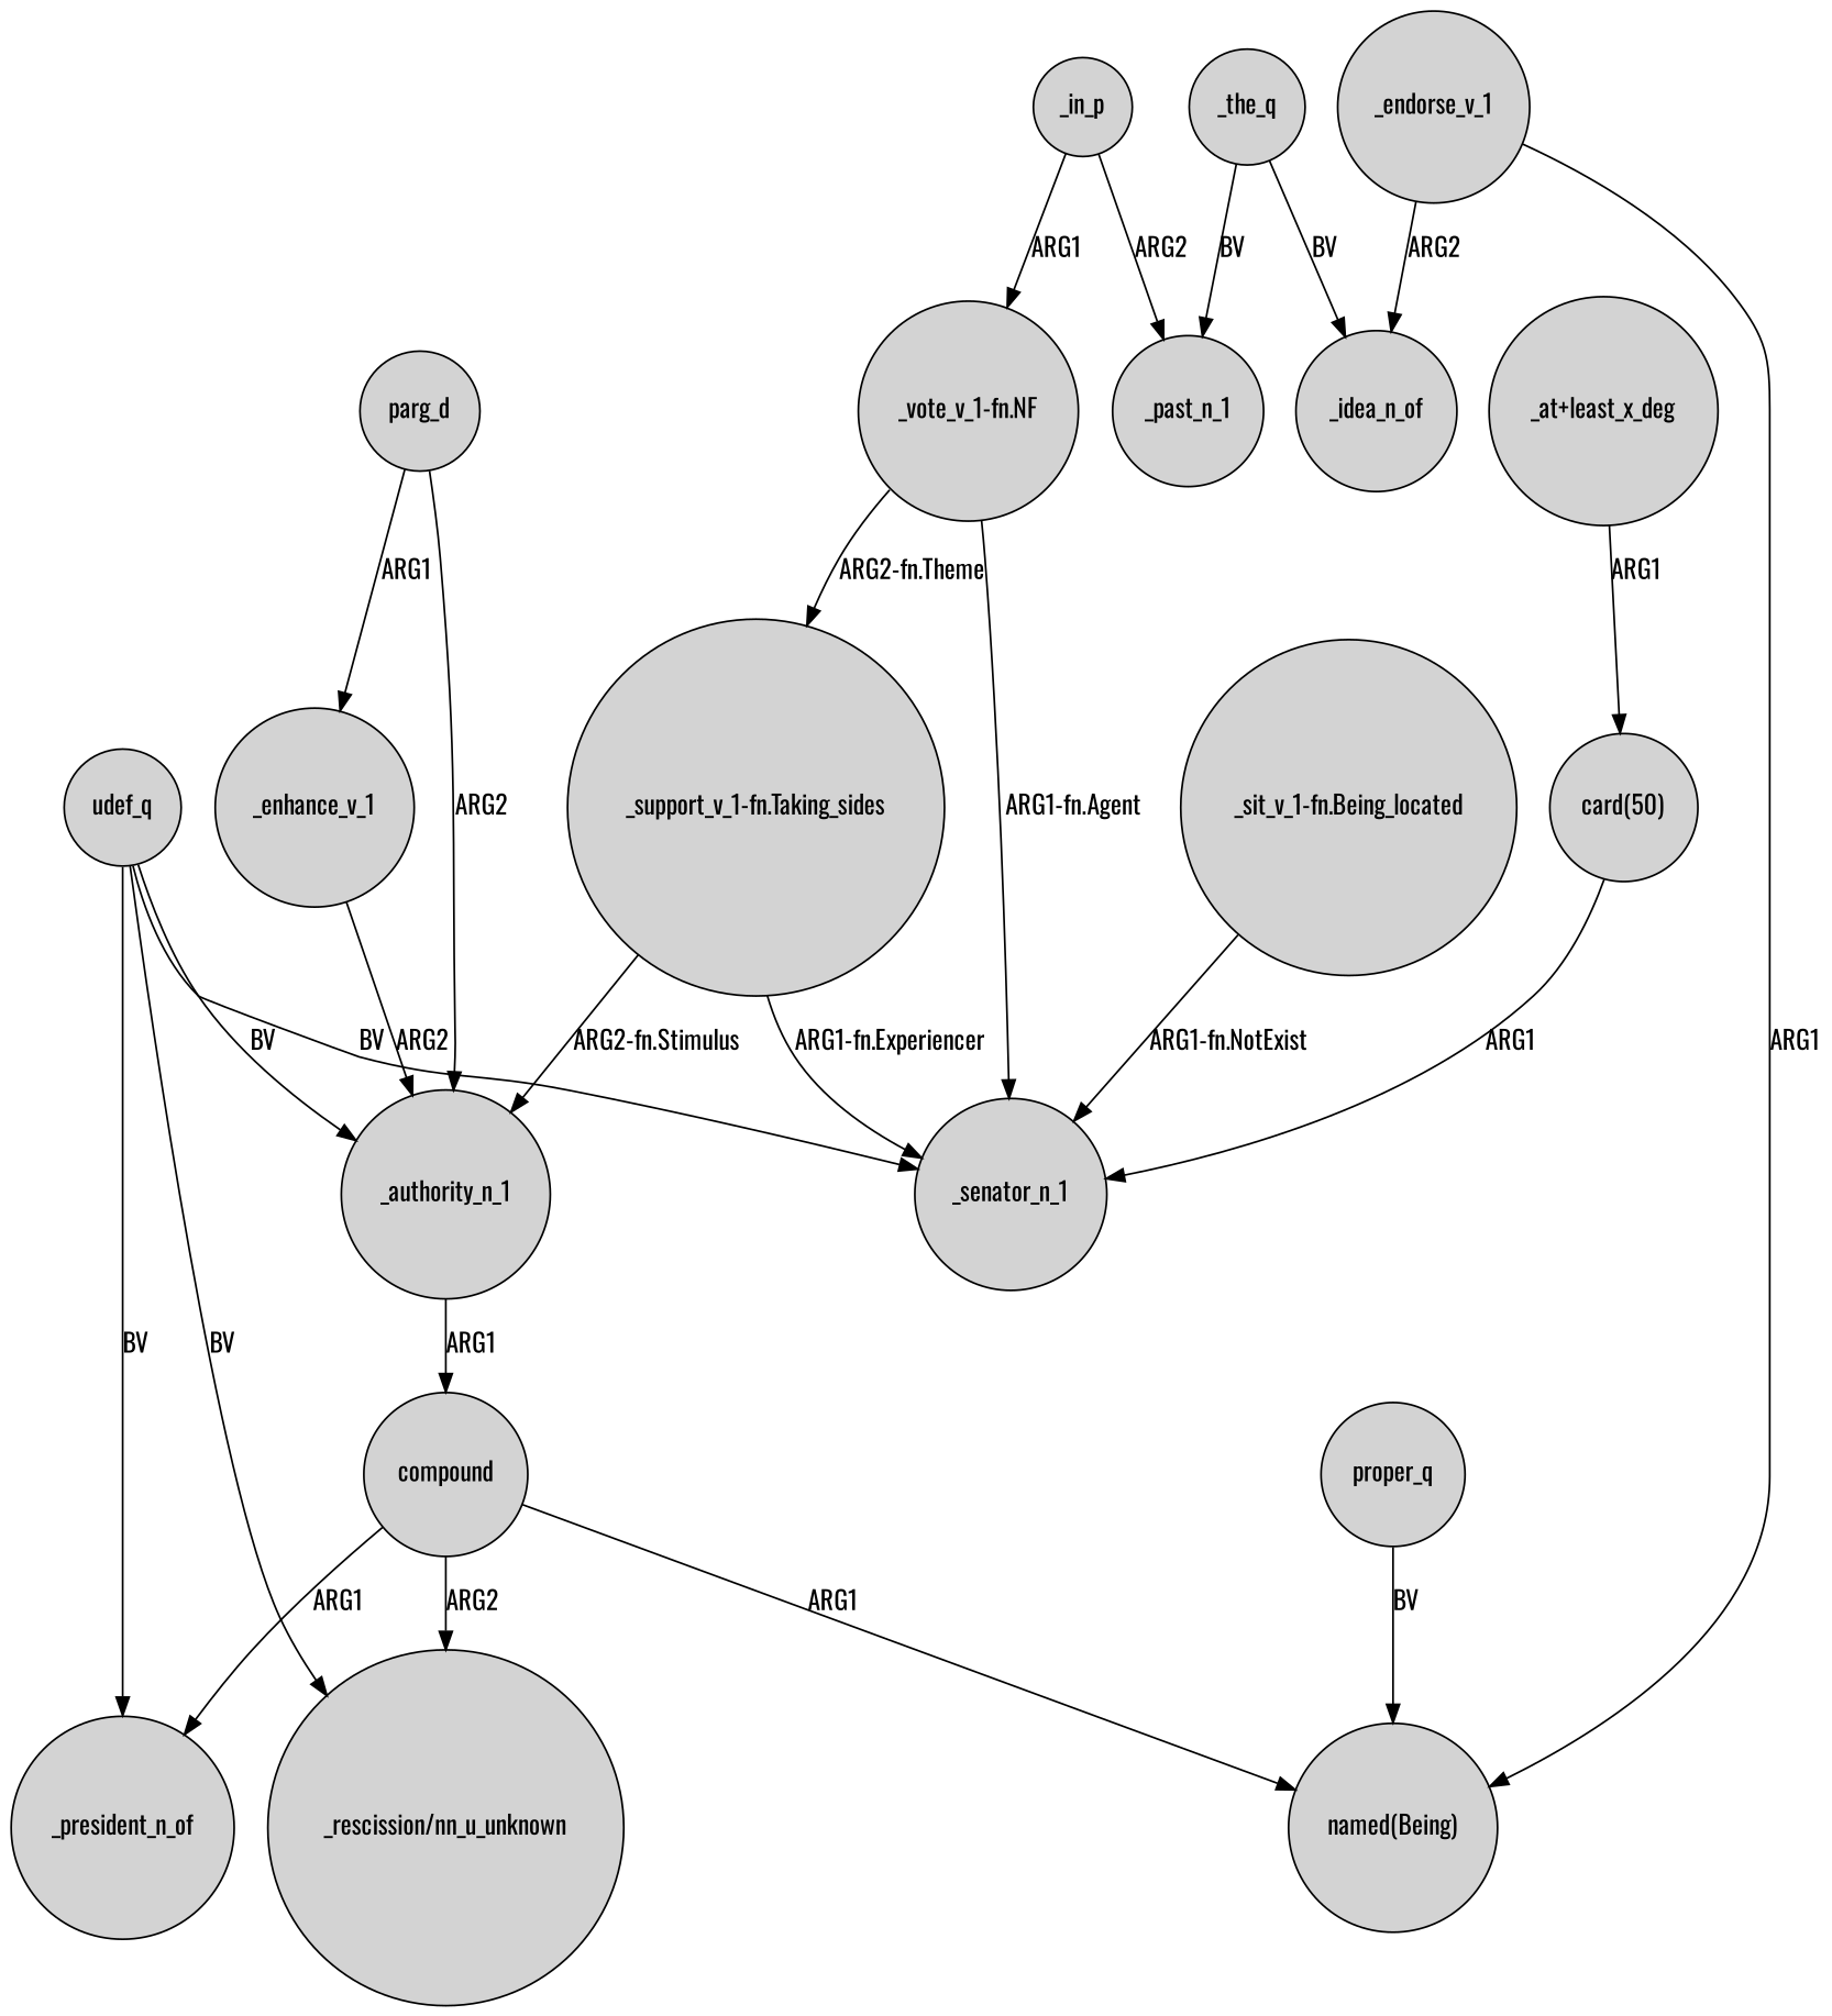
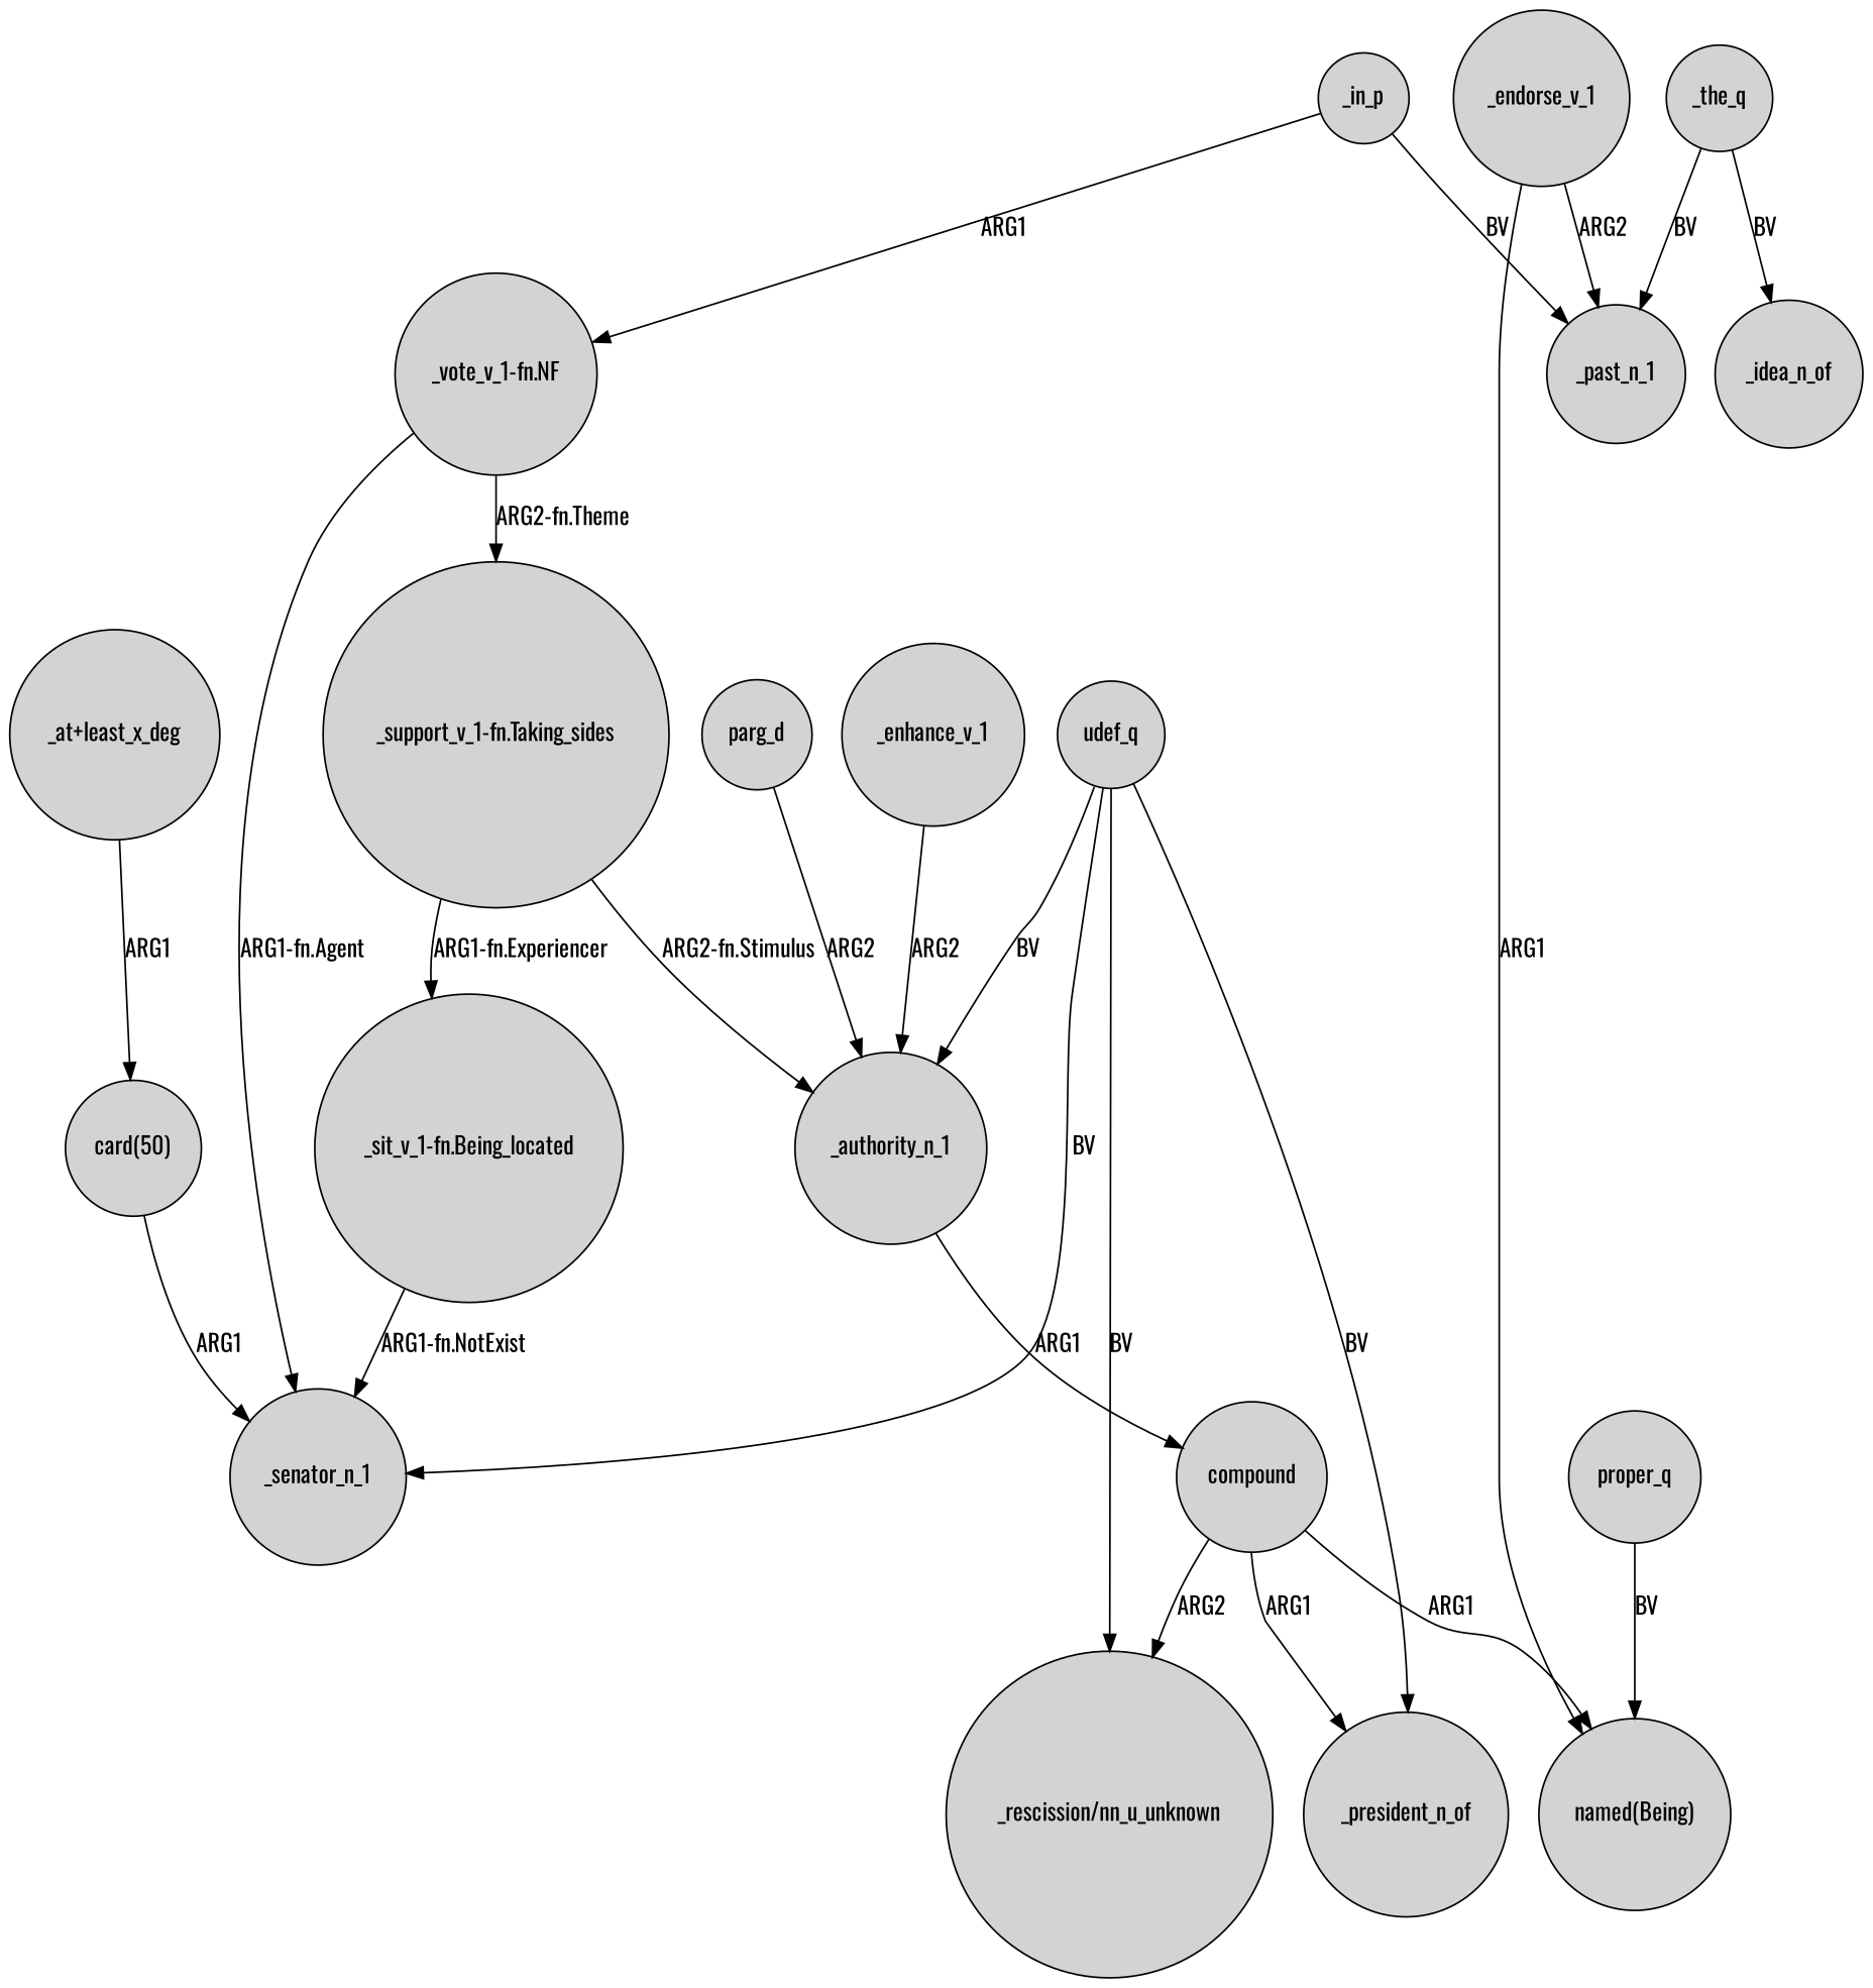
  digraph {
    fontname=Oswald
    node [fontname=Oswald shape=circle style=filled]
    edge [fontname=Oswald]
    udef_q
    _senator_n_1
    _authority_n_1
    _president_n_of
    "_rescission/nn_u_unknown"
    compound
    parg_d
    _enhance_v_1
    n9 [label="named(Being)"]
    "card(50)"
    _in_p
    _past_n_1
    "_vote_v_1-fn.NF"
    "_support_v_1-fn.Taking_sides"
    _endorse_v_1
    _idea_n_of
    "_sit_v_1-fn.Being_located"
    "_at+least_x_deg"
    _the_q
    proper_q
    udef_q -> _senator_n_1 [label=BV]
    udef_q -> _authority_n_1 [label=BV]
    udef_q -> _president_n_of [label=BV]
    udef_q -> "_rescission/nn_u_unknown" [label=BV]
    _authority_n_1 -> compound [label=ARG1]
    compound -> _president_n_of [label=ARG1]
    compound -> "_rescission/nn_u_unknown" [label=ARG2]
    compound -> n9 [label=ARG1]
    parg_d -> _authority_n_1 [label=ARG2]
-   parg_d -> _enhance_v_1 [label=ARG1]
    _enhance_v_1 -> _authority_n_1 [label=ARG2]
    "card(50)" -> _senator_n_1 [label=ARG1]
-   _in_p -> _past_n_1 [label=ARG2]
+   _in_p -> _past_n_1 [label=BV]
    _in_p -> "_vote_v_1-fn.NF" [label=ARG1]
    "_vote_v_1-fn.NF" -> _senator_n_1 [label="ARG1-fn.Agent"]
    "_vote_v_1-fn.NF" -> "_support_v_1-fn.Taking_sides" [label="ARG2-fn.Theme"]
-   "_support_v_1-fn.Taking_sides" -> _senator_n_1 [label="ARG1-fn.Experiencer"]
+   "_support_v_1-fn.Taking_sides" -> "_sit_v_1-fn.Being_located" [label="ARG1-fn.Experiencer"]
    "_support_v_1-fn.Taking_sides" -> _authority_n_1 [label="ARG2-fn.Stimulus"]
    _endorse_v_1 -> n9 [label=ARG1]
-   _endorse_v_1 -> _idea_n_of [label=ARG2]
+   _endorse_v_1 -> _past_n_1 [label=ARG2]
    "_sit_v_1-fn.Being_located" -> _senator_n_1 [label="ARG1-fn.NotExist"]
    "_at+least_x_deg" -> "card(50)" [label=ARG1]
    _the_q -> _past_n_1 [label=BV]
    _the_q -> _idea_n_of [label=BV]
    proper_q -> n9 [label=BV]
  }
